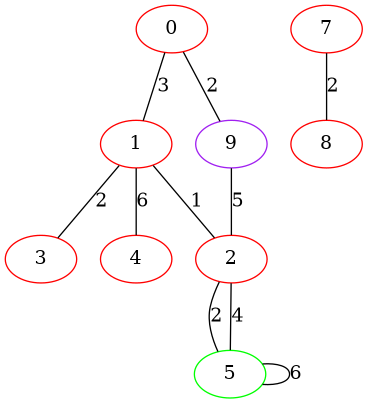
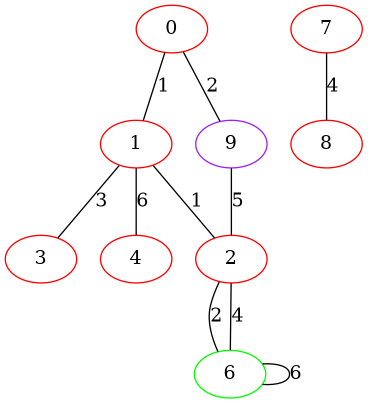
  graph {
    node [color=red weight=1]
    0
    1
    9 [color=purple weight=4]
    2
    3
    4
-   6 [color=green weight=2 label=5]
+   6 [color=green weight=2]
    7
    8
-   0 -- 1 [label=3]
+   0 -- 1 [label=1]
    0 -- 9 [label=2]
    1 -- 2 [label=1]
-   1 -- 3 [label=2]
+   1 -- 3 [label=3]
    1 -- 4 [label=6]
    9 -- 2 [label=5]
    2 -- 6 [label=2]
    2 -- 6 [label=4]
    6 -- 6 [label=6]
-   7 -- 8 [label=2]
+   7 -- 8 [label=4]
  }
